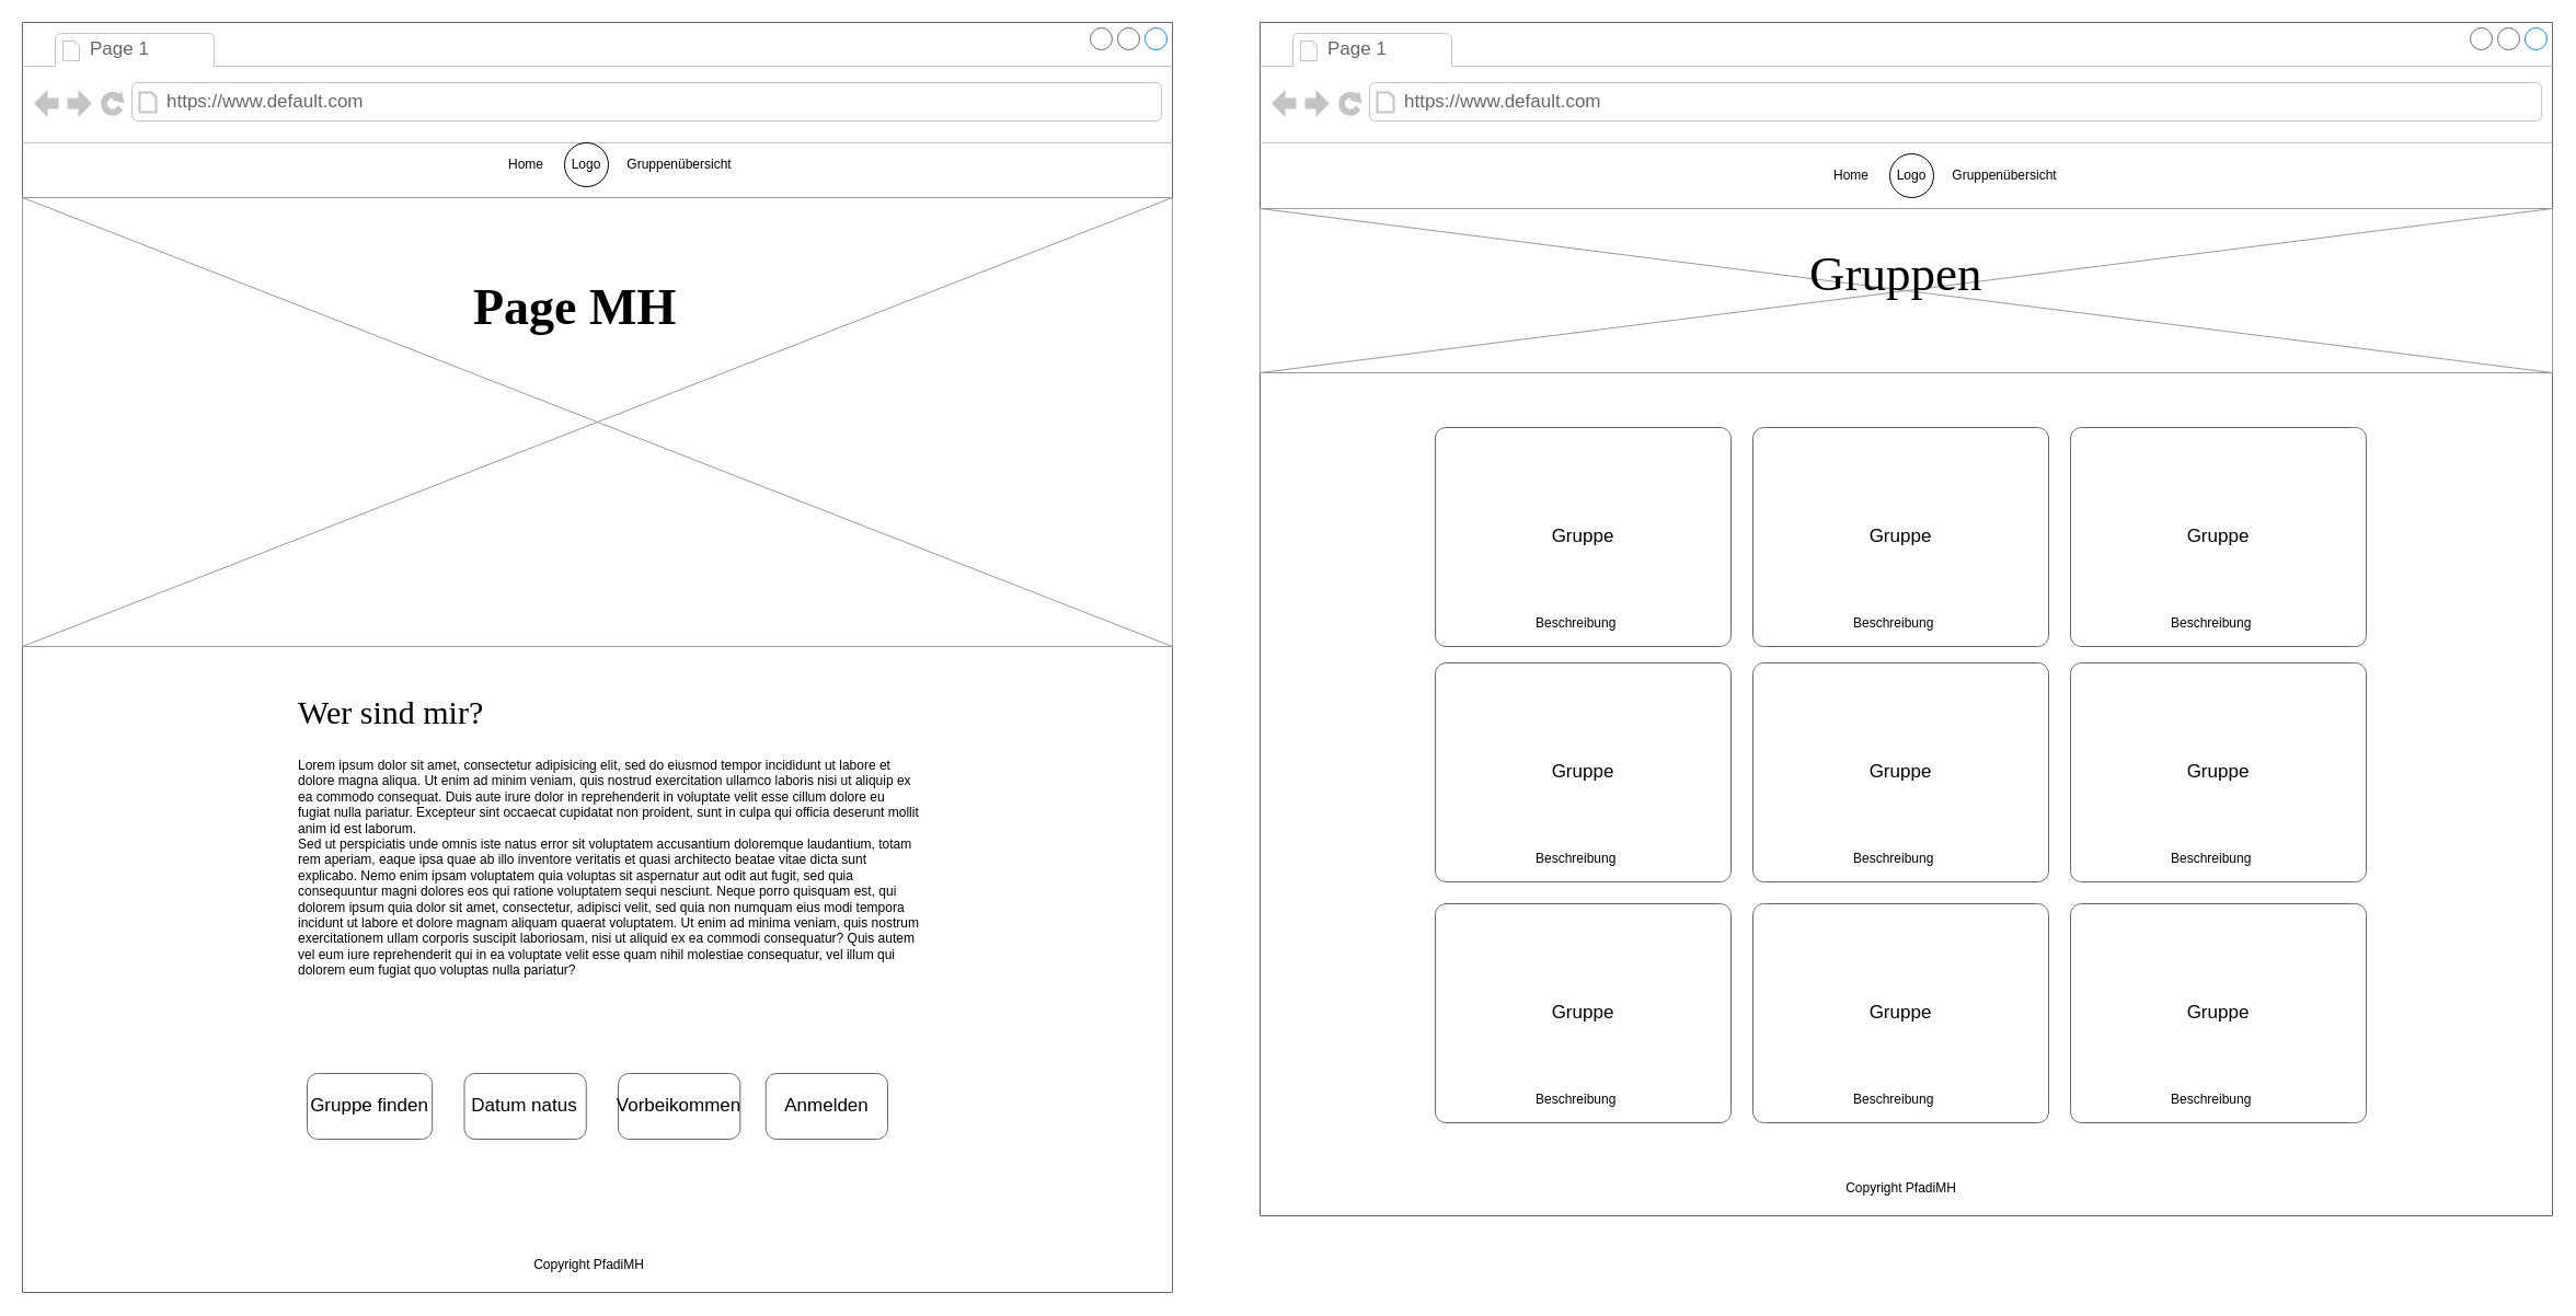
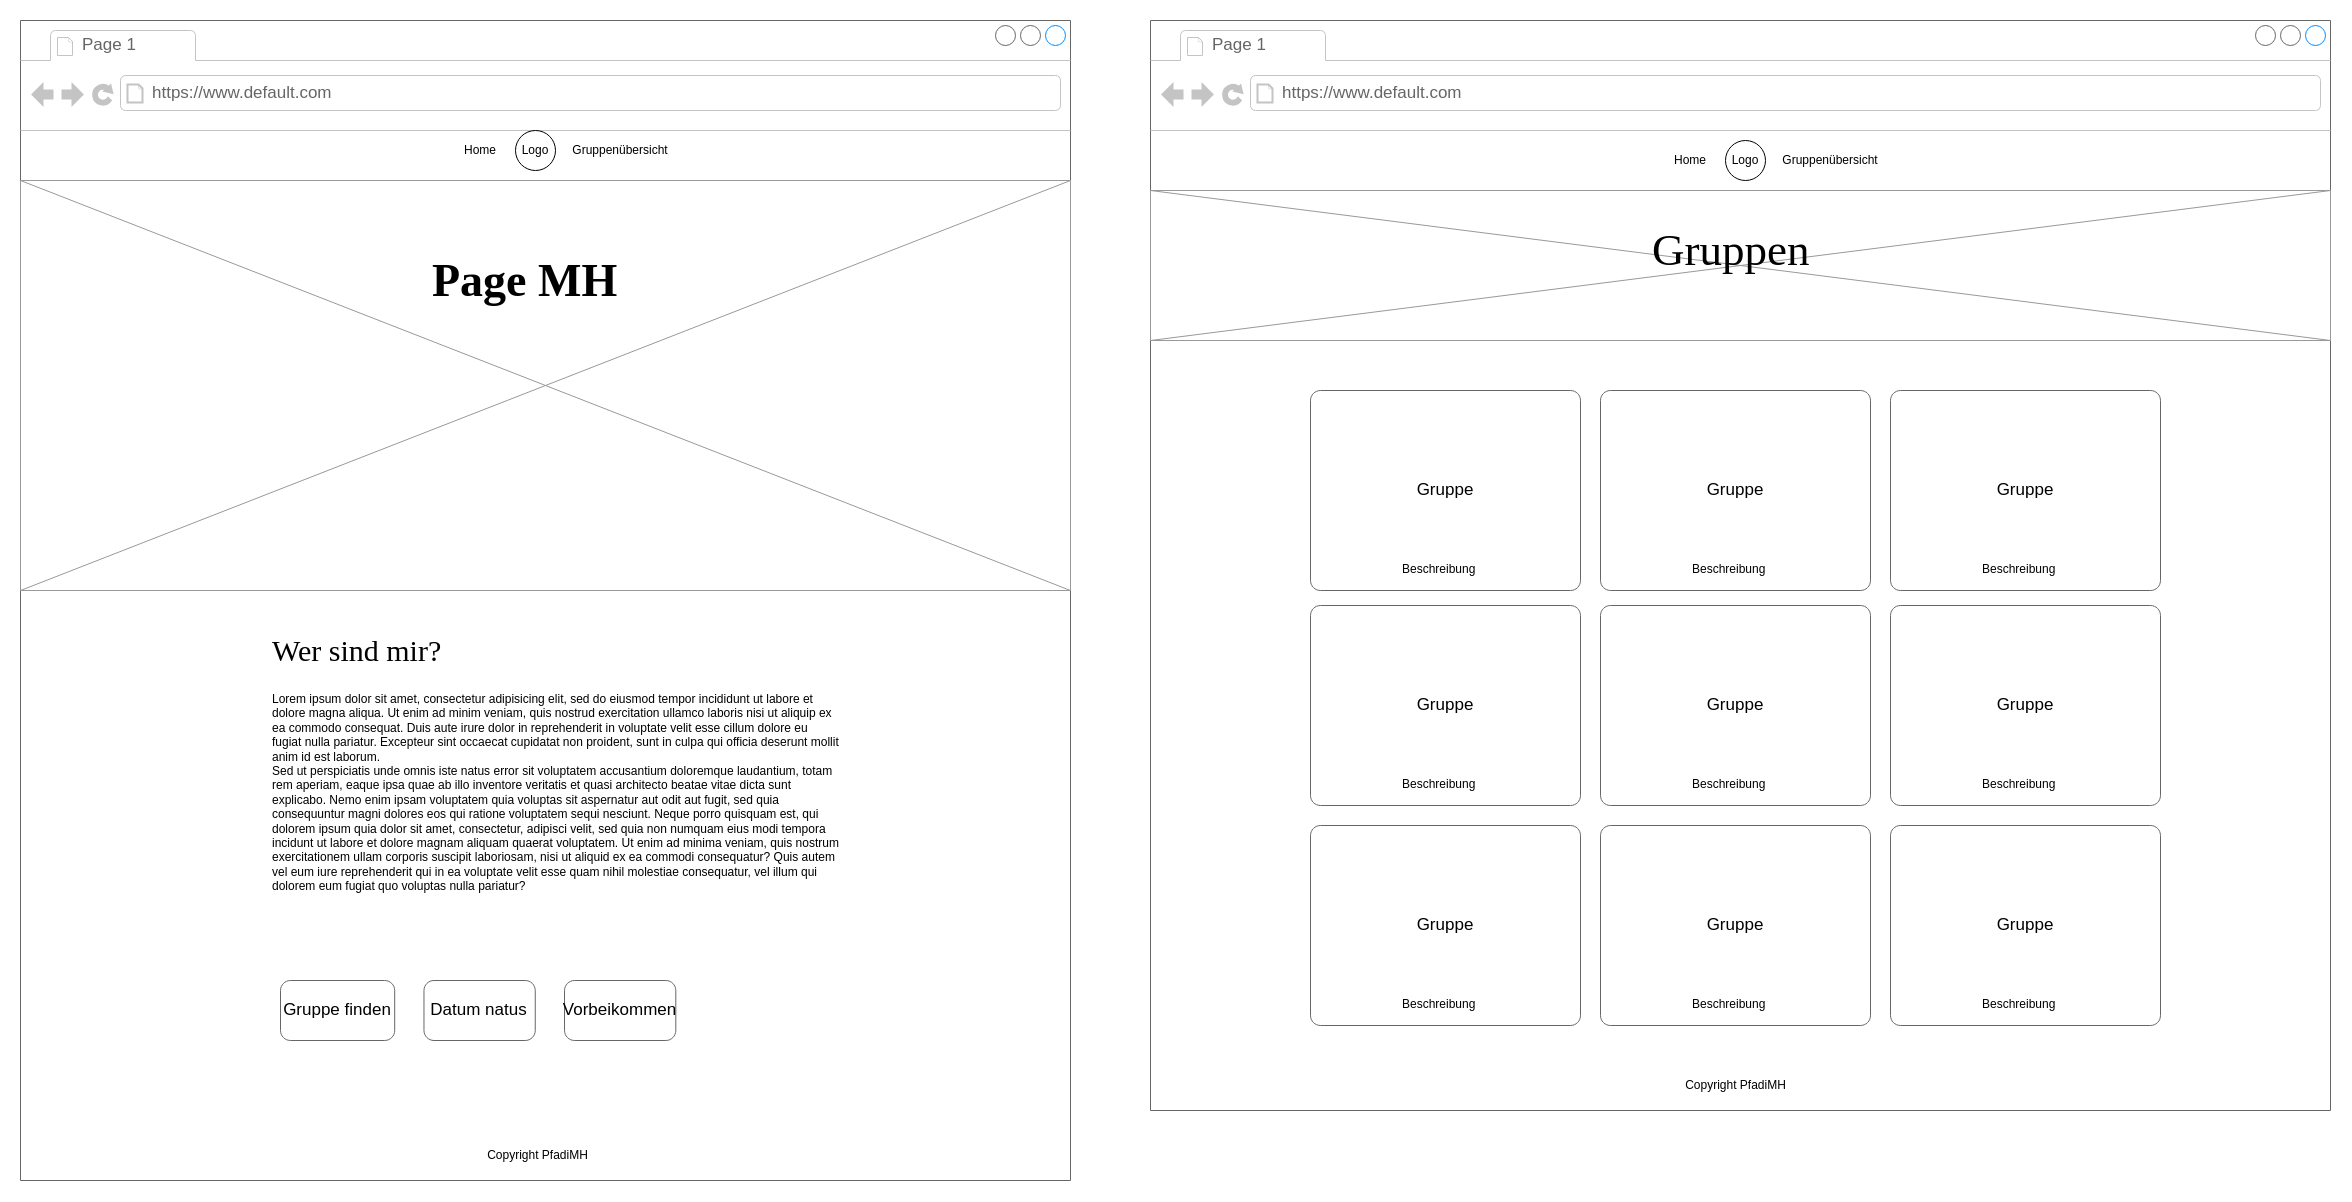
  <mxCell id="0" />
  <mxCell id="1" parent="0" />
  <mxCell id="2" value="" style="strokeWidth=1;shadow=0;dashed=0;align=center;html=1;shape=mxgraph.mockup.containers.browserWindow;rSize=0;strokeColor=#666666;mainText=,;recursiveResize=0;rounded=0;labelBackgroundColor=none;fontFamily=Verdana;fontSize=12" vertex="1" parent="1"><mxGeometry x="20" y="20" width="1050" height="1160" as="geometry" /></mxCell>
  <mxCell id="3" value="Page 1" style="strokeWidth=1;shadow=0;dashed=0;align=center;html=1;shape=mxgraph.mockup.containers.anchor;fontSize=17;fontColor=#666666;align=left;" vertex="1" parent="2"><mxGeometry x="60" y="12" width="110" height="26" as="geometry" /></mxCell>
  <mxCell id="4" value="https://www.default.com" style="strokeWidth=1;shadow=0;dashed=0;align=center;html=1;shape=mxgraph.mockup.containers.anchor;rSize=0;fontSize=17;fontColor=#666666;align=left;" vertex="1" parent="2"><mxGeometry x="130" y="60" width="250" height="26" as="geometry" /></mxCell>
  <mxCell id="5" value="" style="verticalLabelPosition=bottom;shadow=0;dashed=0;align=center;html=1;verticalAlign=top;strokeWidth=1;shape=mxgraph.mockup.graphics.simpleIcon;strokeColor=#999999;fillColor=#ffffff;rounded=0;labelBackgroundColor=none;fontFamily=Verdana;fontSize=12;fontColor=#000000;" vertex="1" parent="2"><mxGeometry y="160" width="1050" height="410" as="geometry" /></mxCell>
  <mxCell id="6" value="&lt;b&gt;&lt;font style=&quot;font-size: 46px;&quot;&gt;Page MH&lt;/font&gt;&lt;/b&gt;" style="text;html=1;points=[];align=left;verticalAlign=top;spacingTop=-4;fontSize=30;fontFamily=Verdana" vertex="1" parent="2"><mxGeometry x="410" y="230" width="170" height="50" as="geometry" /></mxCell>
  <mxCell id="7" value="Lorem ipsum dolor sit amet, consectetur adipisicing elit, sed do eiusmod tempor incididunt ut labore et dolore magna aliqua. Ut enim ad minim veniam, quis nostrud exercitation ullamco laboris nisi ut aliquip ex ea commodo consequat. Duis aute irure dolor in reprehenderit in voluptate velit esse cillum dolore eu fugiat nulla pariatur. Excepteur sint occaecat cupidatat non proident, sunt in culpa qui officia deserunt mollit anim id est laborum.&#10;Sed ut perspiciatis unde omnis iste natus error sit voluptatem accusantium doloremque laudantium, totam rem aperiam, eaque ipsa quae ab illo inventore veritatis et quasi architecto beatae vitae dicta sunt explicabo. Nemo enim ipsam voluptatem quia voluptas sit aspernatur aut odit aut fugit, sed quia consequuntur magni dolores eos qui ratione voluptatem sequi nesciunt. Neque porro quisquam est, qui dolorem ipsum quia dolor sit amet, consectetur, adipisci velit, sed quia non numquam eius modi tempora incidunt ut labore et dolore magnam aliquam quaerat voluptatem. Ut enim ad minima veniam, quis nostrum exercitationem ullam corporis suscipit laboriosam, nisi ut aliquid ex ea commodi consequatur? Quis autem vel eum iure reprehenderit qui in ea voluptate velit esse quam nihil molestiae consequatur, vel illum qui dolorem eum fugiat quo voluptas nulla pariatur?" style="text;spacingTop=-5;whiteSpace=wrap;html=1;align=left;fontSize=12;fontFamily=Helvetica;fillColor=none;strokeColor=none;rounded=0;shadow=1;labelBackgroundColor=none;" vertex="1" parent="2"><mxGeometry x="250" y="670" width="570" height="240" as="geometry" /></mxCell>
  <mxCell id="8" value="Wer sind mir?" style="text;html=1;points=[];align=left;verticalAlign=top;spacingTop=-4;fontSize=30;fontFamily=Verdana" vertex="1" parent="2"><mxGeometry x="250" y="610" width="340" height="50" as="geometry" /></mxCell>
  <mxCell id="9" value="Copyright PfadiMH" style="text;html=1;align=center;verticalAlign=middle;whiteSpace=wrap;rounded=0;" vertex="1" parent="2"><mxGeometry x="445" y="1120" width="145" height="30" as="geometry" /></mxCell>
  <mxCell id="10" value="Logo" style="ellipse;whiteSpace=wrap;html=1;aspect=fixed;" vertex="1" parent="2"><mxGeometry x="495" y="110" width="40" height="40" as="geometry" /></mxCell>
  <mxCell id="11" value="Home" style="text;html=1;align=center;verticalAlign=middle;whiteSpace=wrap;rounded=0;" vertex="1" parent="2"><mxGeometry x="430" y="115" width="60" height="30" as="geometry" /></mxCell>
  <mxCell id="12" value="Gruppenübersicht" style="text;html=1;align=center;verticalAlign=middle;whiteSpace=wrap;rounded=0;" vertex="1" parent="2"><mxGeometry x="570" y="115" width="60" height="30" as="geometry" /></mxCell>
  <mxCell id="13" value="" style="group" vertex="1" connectable="0" parent="2"><mxGeometry x="260" y="960" width="530" height="60" as="geometry" /></mxCell>
  <mxCell id="14" value="Gruppe finden" style="strokeWidth=1;shadow=0;dashed=0;align=center;html=1;shape=mxgraph.mockup.buttons.button;strokeColor=#666666;mainText=;buttonStyle=round;fontSize=17;fontStyle=0;fillColor=none;whiteSpace=wrap;rounded=0;labelBackgroundColor=none;" vertex="1" parent="13"><mxGeometry width="114.199" height="60" as="geometry" /></mxCell>
  <mxCell id="15" value="Datum natus" style="strokeWidth=1;shadow=0;dashed=0;align=center;html=1;shape=mxgraph.mockup.buttons.button;strokeColor=#666666;mainText=;buttonStyle=round;fontSize=17;fontStyle=0;fillColor=none;whiteSpace=wrap;rounded=0;labelBackgroundColor=none;" vertex="1" parent="13"><mxGeometry x="143.481" width="111.271" height="60" as="geometry" /></mxCell>
  <mxCell id="16" value="Vorbeikommen" style="strokeWidth=1;shadow=0;dashed=0;align=center;html=1;shape=mxgraph.mockup.buttons.button;strokeColor=#666666;mainText=;buttonStyle=round;fontSize=17;fontStyle=0;fillColor=none;whiteSpace=wrap;rounded=0;labelBackgroundColor=none;" vertex="1" parent="13"><mxGeometry x="284.033" width="111.271" height="60" as="geometry" /></mxCell>
- <mxCell id="17" value="Anmelden" style="strokeWidth=1;shadow=0;dashed=0;align=center;html=1;shape=mxgraph.mockup.buttons.button;strokeColor=#666666;mainText=;buttonStyle=round;fontSize=17;fontStyle=0;fillColor=none;whiteSpace=wrap;rounded=0;labelBackgroundColor=none;" vertex="1" parent="13"><mxGeometry x="418.729" width="111.271" height="60" as="geometry" /></mxCell>
  <mxCell id="18" value="" style="strokeWidth=1;shadow=0;dashed=0;align=center;html=1;shape=mxgraph.mockup.containers.browserWindow;rSize=0;strokeColor=#666666;mainText=,;recursiveResize=0;rounded=0;labelBackgroundColor=none;fontFamily=Verdana;fontSize=12" vertex="1" parent="1"><mxGeometry x="1150" y="20" width="1180" height="1090" as="geometry" /></mxCell>
  <mxCell id="19" value="Page 1" style="strokeWidth=1;shadow=0;dashed=0;align=center;html=1;shape=mxgraph.mockup.containers.anchor;fontSize=17;fontColor=#666666;align=left;" vertex="1" parent="18"><mxGeometry x="60" y="12" width="110" height="26" as="geometry" /></mxCell>
  <mxCell id="20" value="https://www.default.com" style="strokeWidth=1;shadow=0;dashed=0;align=center;html=1;shape=mxgraph.mockup.containers.anchor;rSize=0;fontSize=17;fontColor=#666666;align=left;" vertex="1" parent="18"><mxGeometry x="130" y="60" width="250" height="26" as="geometry" /></mxCell>
  <mxCell id="21" value="" style="verticalLabelPosition=bottom;shadow=0;dashed=0;align=center;html=1;verticalAlign=top;strokeWidth=1;shape=mxgraph.mockup.graphics.simpleIcon;strokeColor=#999999;fillColor=#ffffff;rounded=0;labelBackgroundColor=none;fontFamily=Verdana;fontSize=12;fontColor=#000000;" vertex="1" parent="18"><mxGeometry y="170" width="1180" height="150" as="geometry" /></mxCell>
  <mxCell id="22" value="&lt;font style=&quot;font-size: 45px;&quot;&gt;Gruppen&lt;/font&gt;" style="text;html=1;points=[];align=left;verticalAlign=top;spacingTop=-4;fontSize=30;fontFamily=Verdana" vertex="1" parent="18"><mxGeometry x="500" y="200" width="170" height="50" as="geometry" /></mxCell>
  <mxCell id="23" value="" style="group" vertex="1" connectable="0" parent="18"><mxGeometry x="160" y="370" width="850" height="200" as="geometry" /></mxCell>
  <mxCell id="24" value="" style="group" vertex="1" connectable="0" parent="23"><mxGeometry x="580" width="270" height="200" as="geometry" /></mxCell>
  <mxCell id="25" value="Gruppe" style="strokeWidth=1;shadow=0;dashed=0;align=center;html=1;shape=mxgraph.mockup.buttons.button;strokeColor=#666666;mainText=;buttonStyle=round;fontSize=17;fontStyle=0;fillColor=none;whiteSpace=wrap;rounded=0;labelBackgroundColor=none;" vertex="1" parent="24"><mxGeometry width="270" height="200" as="geometry" /></mxCell>
  <mxCell id="26" value="Beschreibung" style="text;whiteSpace=wrap;html=1;" vertex="1" parent="24"><mxGeometry x="90" y="165" width="90" height="30" as="geometry" /></mxCell>
  <mxCell id="27" value="" style="group" vertex="1" connectable="0" parent="23"><mxGeometry x="290" width="270" height="200" as="geometry" /></mxCell>
  <mxCell id="28" value="Gruppe" style="strokeWidth=1;shadow=0;dashed=0;align=center;html=1;shape=mxgraph.mockup.buttons.button;strokeColor=#666666;mainText=;buttonStyle=round;fontSize=17;fontStyle=0;fillColor=none;whiteSpace=wrap;rounded=0;labelBackgroundColor=none;" vertex="1" parent="27"><mxGeometry width="270" height="200" as="geometry" /></mxCell>
  <mxCell id="29" value="Beschreibung" style="text;whiteSpace=wrap;html=1;" vertex="1" parent="27"><mxGeometry x="90" y="165" width="90" height="30" as="geometry" /></mxCell>
  <mxCell id="30" value="" style="group" vertex="1" connectable="0" parent="23"><mxGeometry width="270" height="200" as="geometry" /></mxCell>
  <mxCell id="31" value="Gruppe" style="strokeWidth=1;shadow=0;dashed=0;align=center;html=1;shape=mxgraph.mockup.buttons.button;strokeColor=#666666;mainText=;buttonStyle=round;fontSize=17;fontStyle=0;fillColor=none;whiteSpace=wrap;rounded=0;labelBackgroundColor=none;" vertex="1" parent="30"><mxGeometry width="270" height="200" as="geometry" /></mxCell>
  <mxCell id="32" value="Beschreibung" style="text;whiteSpace=wrap;html=1;" vertex="1" parent="30"><mxGeometry x="90" y="165" width="90" height="30" as="geometry" /></mxCell>
  <mxCell id="33" value="" style="group" vertex="1" connectable="0" parent="18"><mxGeometry x="160" y="585" width="850" height="200" as="geometry" /></mxCell>
  <mxCell id="34" value="" style="group" vertex="1" connectable="0" parent="33"><mxGeometry x="580" width="270" height="200" as="geometry" /></mxCell>
  <mxCell id="35" value="Gruppe" style="strokeWidth=1;shadow=0;dashed=0;align=center;html=1;shape=mxgraph.mockup.buttons.button;strokeColor=#666666;mainText=;buttonStyle=round;fontSize=17;fontStyle=0;fillColor=none;whiteSpace=wrap;rounded=0;labelBackgroundColor=none;" vertex="1" parent="34"><mxGeometry width="270" height="200" as="geometry" /></mxCell>
  <mxCell id="36" value="Beschreibung" style="text;whiteSpace=wrap;html=1;" vertex="1" parent="34"><mxGeometry x="90" y="165" width="90" height="30" as="geometry" /></mxCell>
  <mxCell id="37" value="" style="group" vertex="1" connectable="0" parent="33"><mxGeometry x="290" width="270" height="200" as="geometry" /></mxCell>
  <mxCell id="38" value="Gruppe" style="strokeWidth=1;shadow=0;dashed=0;align=center;html=1;shape=mxgraph.mockup.buttons.button;strokeColor=#666666;mainText=;buttonStyle=round;fontSize=17;fontStyle=0;fillColor=none;whiteSpace=wrap;rounded=0;labelBackgroundColor=none;" vertex="1" parent="37"><mxGeometry width="270" height="200" as="geometry" /></mxCell>
  <mxCell id="39" value="Beschreibung" style="text;whiteSpace=wrap;html=1;" vertex="1" parent="37"><mxGeometry x="90" y="165" width="90" height="30" as="geometry" /></mxCell>
  <mxCell id="40" value="" style="group" vertex="1" connectable="0" parent="33"><mxGeometry width="270" height="200" as="geometry" /></mxCell>
  <mxCell id="41" value="Gruppe" style="strokeWidth=1;shadow=0;dashed=0;align=center;html=1;shape=mxgraph.mockup.buttons.button;strokeColor=#666666;mainText=;buttonStyle=round;fontSize=17;fontStyle=0;fillColor=none;whiteSpace=wrap;rounded=0;labelBackgroundColor=none;" vertex="1" parent="40"><mxGeometry width="270" height="200" as="geometry" /></mxCell>
  <mxCell id="42" value="Beschreibung" style="text;whiteSpace=wrap;html=1;" vertex="1" parent="40"><mxGeometry x="90" y="165" width="90" height="30" as="geometry" /></mxCell>
  <mxCell id="43" value="" style="group" vertex="1" connectable="0" parent="18"><mxGeometry x="160" y="805" width="850" height="200" as="geometry" /></mxCell>
  <mxCell id="44" value="" style="group" vertex="1" connectable="0" parent="43"><mxGeometry x="580" width="270" height="200" as="geometry" /></mxCell>
  <mxCell id="45" value="Gruppe" style="strokeWidth=1;shadow=0;dashed=0;align=center;html=1;shape=mxgraph.mockup.buttons.button;strokeColor=#666666;mainText=;buttonStyle=round;fontSize=17;fontStyle=0;fillColor=none;whiteSpace=wrap;rounded=0;labelBackgroundColor=none;" vertex="1" parent="44"><mxGeometry width="270" height="200" as="geometry" /></mxCell>
  <mxCell id="46" value="Beschreibung" style="text;whiteSpace=wrap;html=1;" vertex="1" parent="44"><mxGeometry x="90" y="165" width="90" height="30" as="geometry" /></mxCell>
  <mxCell id="47" value="" style="group" vertex="1" connectable="0" parent="43"><mxGeometry x="290" width="270" height="200" as="geometry" /></mxCell>
  <mxCell id="48" value="Gruppe" style="strokeWidth=1;shadow=0;dashed=0;align=center;html=1;shape=mxgraph.mockup.buttons.button;strokeColor=#666666;mainText=;buttonStyle=round;fontSize=17;fontStyle=0;fillColor=none;whiteSpace=wrap;rounded=0;labelBackgroundColor=none;" vertex="1" parent="47"><mxGeometry width="270" height="200" as="geometry" /></mxCell>
  <mxCell id="49" value="Beschreibung" style="text;whiteSpace=wrap;html=1;" vertex="1" parent="47"><mxGeometry x="90" y="165" width="90" height="30" as="geometry" /></mxCell>
  <mxCell id="50" value="" style="group" vertex="1" connectable="0" parent="43"><mxGeometry width="270" height="200" as="geometry" /></mxCell>
  <mxCell id="51" value="Gruppe" style="strokeWidth=1;shadow=0;dashed=0;align=center;html=1;shape=mxgraph.mockup.buttons.button;strokeColor=#666666;mainText=;buttonStyle=round;fontSize=17;fontStyle=0;fillColor=none;whiteSpace=wrap;rounded=0;labelBackgroundColor=none;" vertex="1" parent="50"><mxGeometry width="270" height="200" as="geometry" /></mxCell>
  <mxCell id="52" value="Beschreibung" style="text;whiteSpace=wrap;html=1;" vertex="1" parent="50"><mxGeometry x="90" y="165" width="90" height="30" as="geometry" /></mxCell>
  <mxCell id="53" value="Copyright PfadiMH" style="text;html=1;align=center;verticalAlign=middle;whiteSpace=wrap;rounded=0;" vertex="1" parent="18"><mxGeometry x="512.5" y="1050" width="145" height="30" as="geometry" /></mxCell>
  <mxCell id="54" value="Logo" style="ellipse;whiteSpace=wrap;html=1;aspect=fixed;" vertex="1" parent="18"><mxGeometry x="575" y="120" width="40" height="40" as="geometry" /></mxCell>
  <mxCell id="55" value="Home" style="text;html=1;align=center;verticalAlign=middle;whiteSpace=wrap;rounded=0;" vertex="1" parent="18"><mxGeometry x="510" y="125" width="60" height="30" as="geometry" /></mxCell>
  <mxCell id="56" value="Gruppenübersicht" style="text;html=1;align=center;verticalAlign=middle;whiteSpace=wrap;rounded=0;" vertex="1" parent="18"><mxGeometry x="650" y="125" width="60" height="30" as="geometry" /></mxCell>
